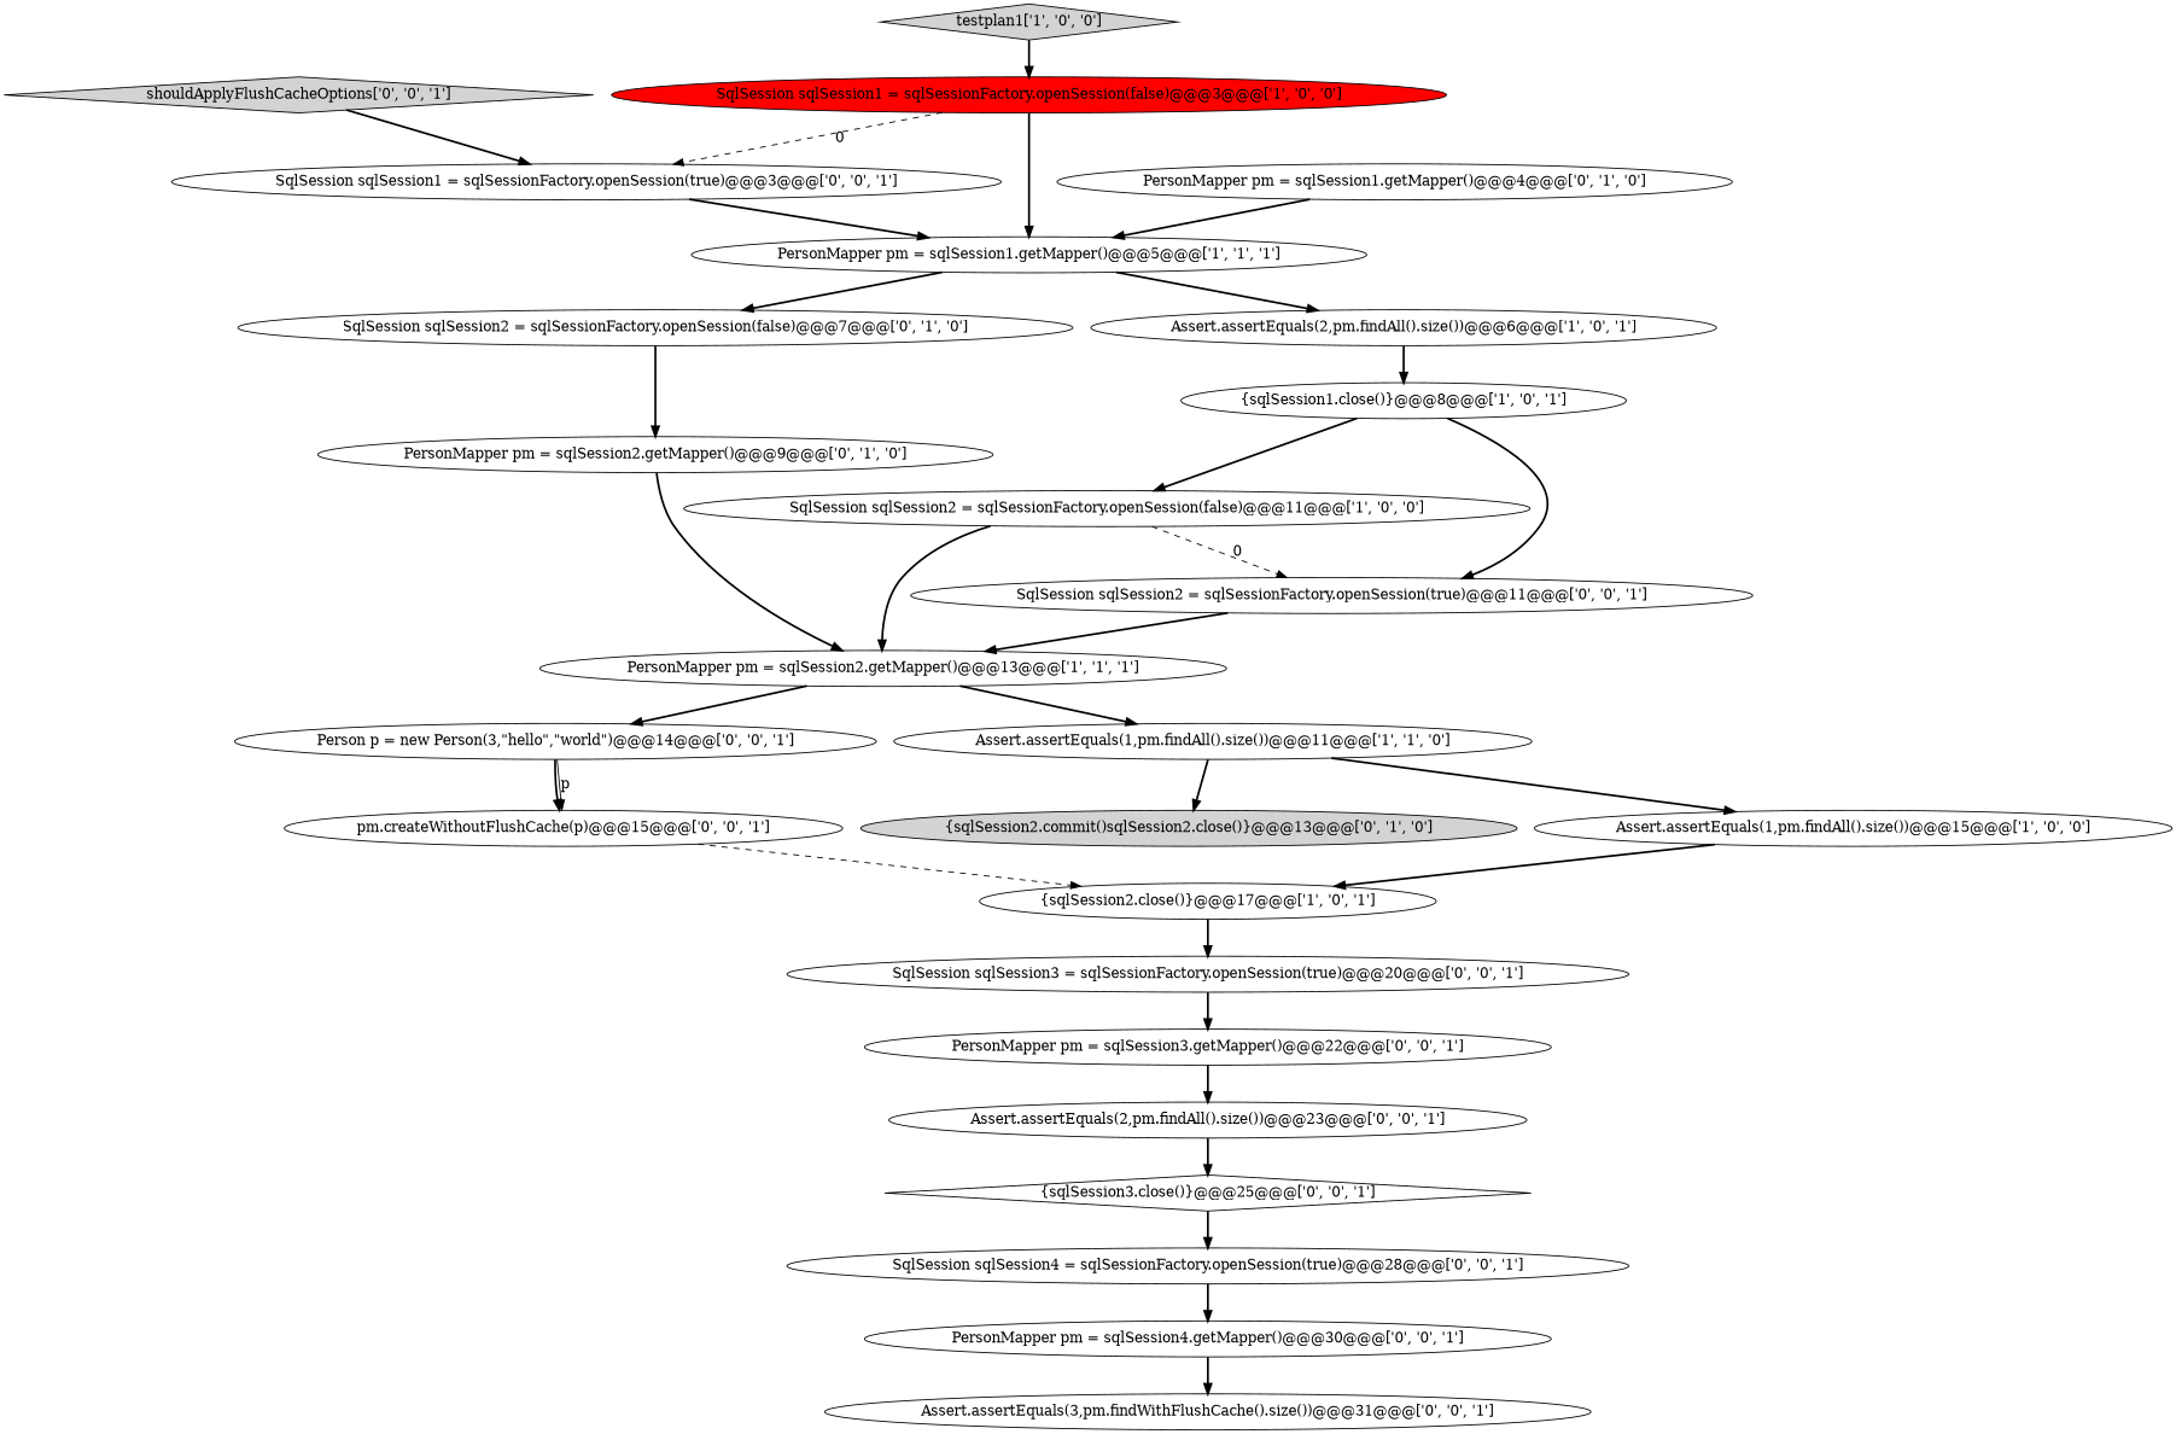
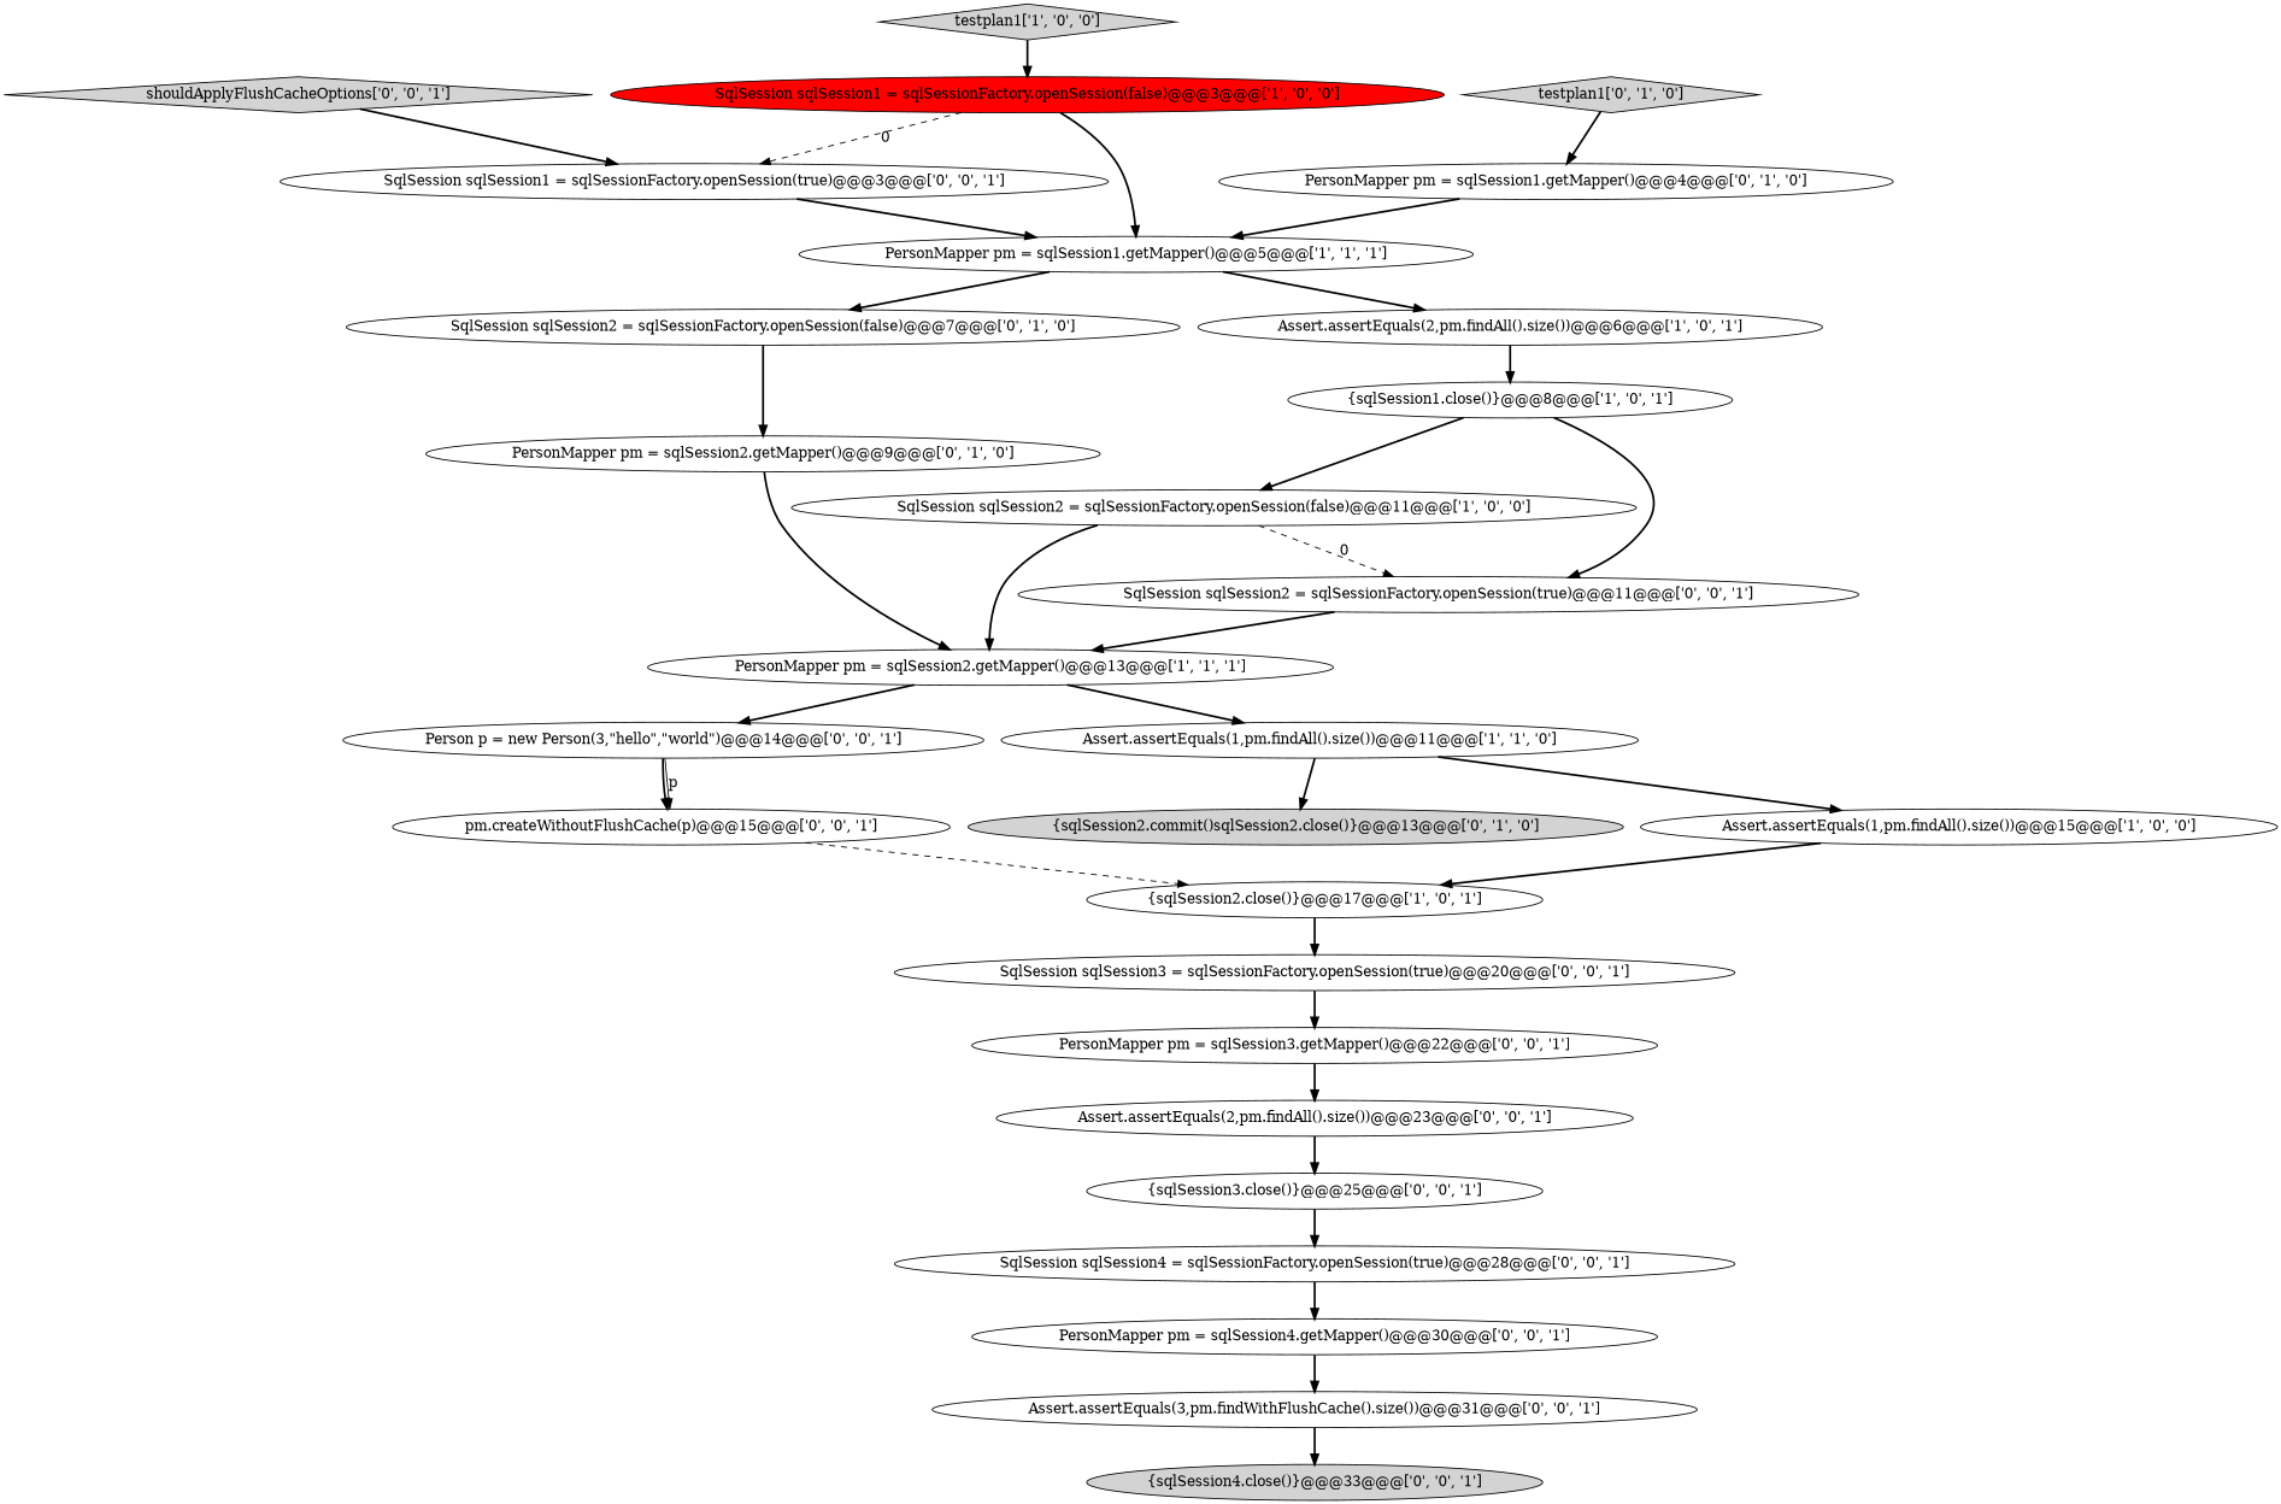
  digraph {
    node [fillcolor=white shape=ellipse style=filled]
    edge [style=bold]
    n1 [fillcolor=lightgray label="shouldApplyFlushCacheOptions['0', '0', '1']" shape=diamond]
    n2 [label="SqlSession sqlSession1 = sqlSessionFactory.openSession(true)@@@3@@@['0', '0', '1']"]
    n3 [label="PersonMapper pm = sqlSession1.getMapper()@@@5@@@['1', '1', '1']"]
    n4 [label="Assert.assertEquals(3,pm.findWithFlushCache().size())@@@31@@@['0', '0', '1']"]
+   n5 [fillcolor=lightgray label="{sqlSession4.close()}@@@33@@@['0', '0', '1']"]
    n6 [fillcolor=red label="SqlSession sqlSession1 = sqlSessionFactory.openSession(false)@@@3@@@['1', '0', '0']"]
    n7 [label="SqlSession sqlSession2 = sqlSessionFactory.openSession(false)@@@7@@@['0', '1', '0']"]
    n8 [label="Assert.assertEquals(2,pm.findAll().size())@@@6@@@['1', '0', '1']"]
    n9 [label="SqlSession sqlSession3 = sqlSessionFactory.openSession(true)@@@20@@@['0', '0', '1']"]
    n10 [label="PersonMapper pm = sqlSession3.getMapper()@@@22@@@['0', '0', '1']"]
    n11 [label="Assert.assertEquals(2,pm.findAll().size())@@@23@@@['0', '0', '1']"]
    n12 [fillcolor=lightgray label="{sqlSession2.commit()sqlSession2.close()}@@@13@@@['0', '1', '0']"]
-   n13 [label="{sqlSession3.close()}@@@25@@@['0', '0', '1']" shape=diamond]
+   n13 [label="{sqlSession3.close()}@@@25@@@['0', '0', '1']"]
    n14 [label="SqlSession sqlSession4 = sqlSessionFactory.openSession(true)@@@28@@@['0', '0', '1']"]
    n15 [label="PersonMapper pm = sqlSession4.getMapper()@@@30@@@['0', '0', '1']"]
    n16 [label="PersonMapper pm = sqlSession2.getMapper()@@@9@@@['0', '1', '0']"]
    n17 [label="PersonMapper pm = sqlSession2.getMapper()@@@13@@@['1', '1', '1']"]
    n18 [label="Person p = new Person(3,\"hello\",\"world\")@@@14@@@['0', '0', '1']"]
    n19 [label="Assert.assertEquals(1,pm.findAll().size())@@@11@@@['1', '1', '0']"]
    n20 [label="SqlSession sqlSession2 = sqlSessionFactory.openSession(false)@@@11@@@['1', '0', '0']"]
    n21 [label="SqlSession sqlSession2 = sqlSessionFactory.openSession(true)@@@11@@@['0', '0', '1']"]
    n22 [label="pm.createWithoutFlushCache(p)@@@15@@@['0', '0', '1']"]
    n23 [label="{sqlSession2.close()}@@@17@@@['1', '0', '1']"]
    n24 [label="Assert.assertEquals(1,pm.findAll().size())@@@15@@@['1', '0', '0']"]
    n25 [fillcolor=lightgray label="testplan1['1', '0', '0']" shape=diamond]
    n26 [label="PersonMapper pm = sqlSession1.getMapper()@@@4@@@['0', '1', '0']"]
    n27 [label="{sqlSession1.close()}@@@8@@@['1', '0', '1']"]
+   n28 [fillcolor=lightgray label="testplan1['0', '1', '0']" shape=diamond]
    n1 -> n2
    n2 -> n3
    n3 -> n7
    n3 -> n8
+   n4 -> n5
    n6 -> n2 [label=0 style=dashed]
    n6 -> n3
    n7 -> n16
    n8 -> n27
    n9 -> n10
    n10 -> n11
    n11 -> n13
    n13 -> n14
    n14 -> n15
    n15 -> n4
    n16 -> n17
    n17 -> n18
    n17 -> n19
    n18 -> n22
    n18 -> n22 [label=p style=solid]
    n19 -> n12
    n19 -> n24
    n20 -> n17
    n20 -> n21 [label=0 style=dashed]
    n21 -> n17
    n22 -> n23 [style=dashed]
    n23 -> n9
    n24 -> n23
    n25 -> n6
    n26 -> n3
    n27 -> n20
    n27 -> n21
+   n28 -> n26
  }
